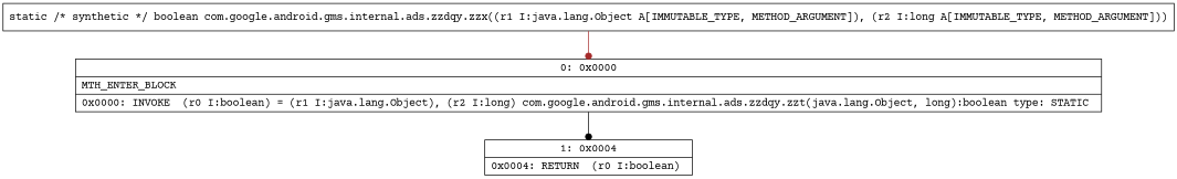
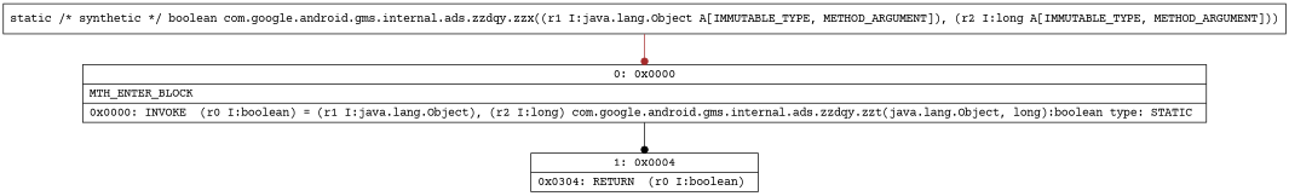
  digraph {
    fontname="Courier Prime"
    node [shape=record fontname="Courier Prime"]
    edge [arrowhead=dot fontname="Courier Prime"]
    n1 [label="{0\:\ 0x0000|MTH_ENTER_BLOCK\l|0x0000: INVOKE  (r0 I:boolean) = (r1 I:java.lang.Object), (r2 I:long) com.google.android.gms.internal.ads.zzdqy.zzt(java.lang.Object, long):boolean type: STATIC \l}"]
-   n2 [label="{1\:\ 0x0004|0x0004: RETURN  (r0 I:boolean) \l}"]
+   n2 [label="{1\:\ 0x0004|0x0304: RETURN  (r0 I:boolean) \l}"]
    n3 [label="{static \/* synthetic *\/ boolean com.google.android.gms.internal.ads.zzdqy.zzx((r1 I:java.lang.Object A[IMMUTABLE_TYPE, METHOD_ARGUMENT]), (r2 I:long A[IMMUTABLE_TYPE, METHOD_ARGUMENT])) }"]
    n1 -> n2 [color=black]
    n3 -> n1 [color=brown]
  }
